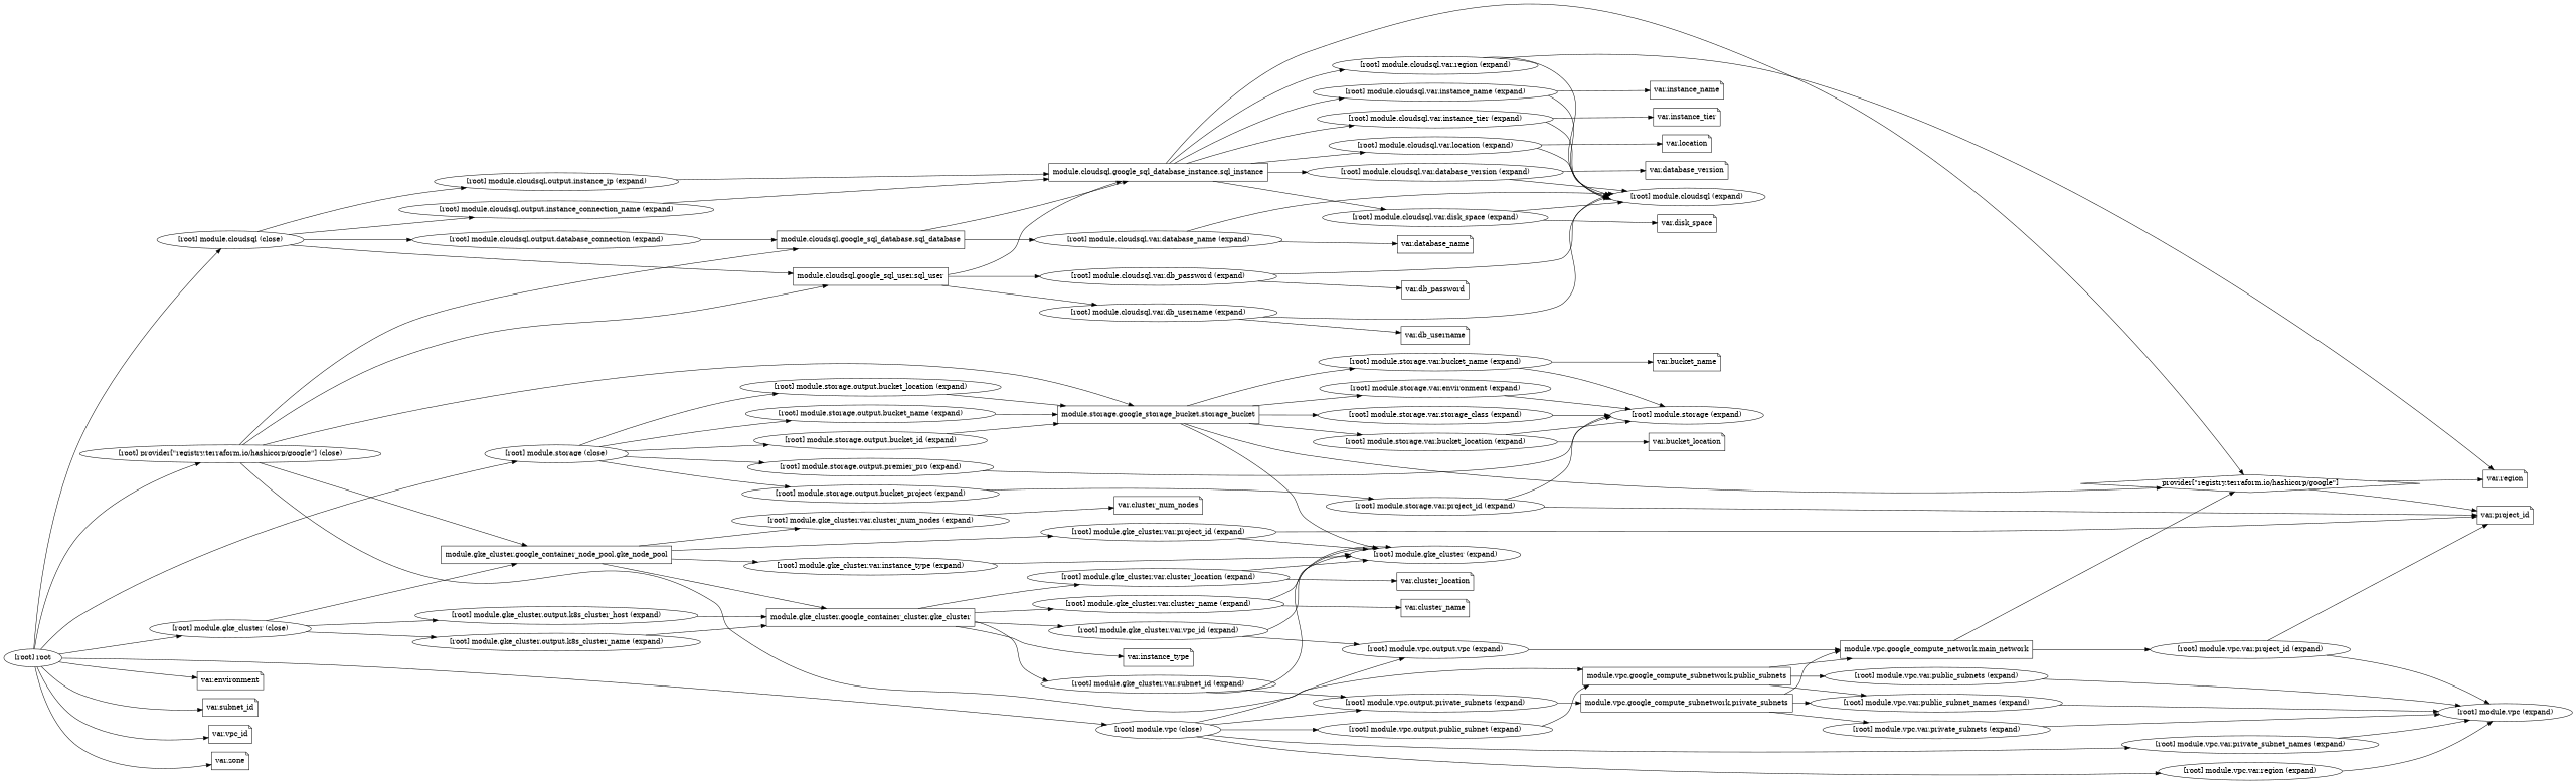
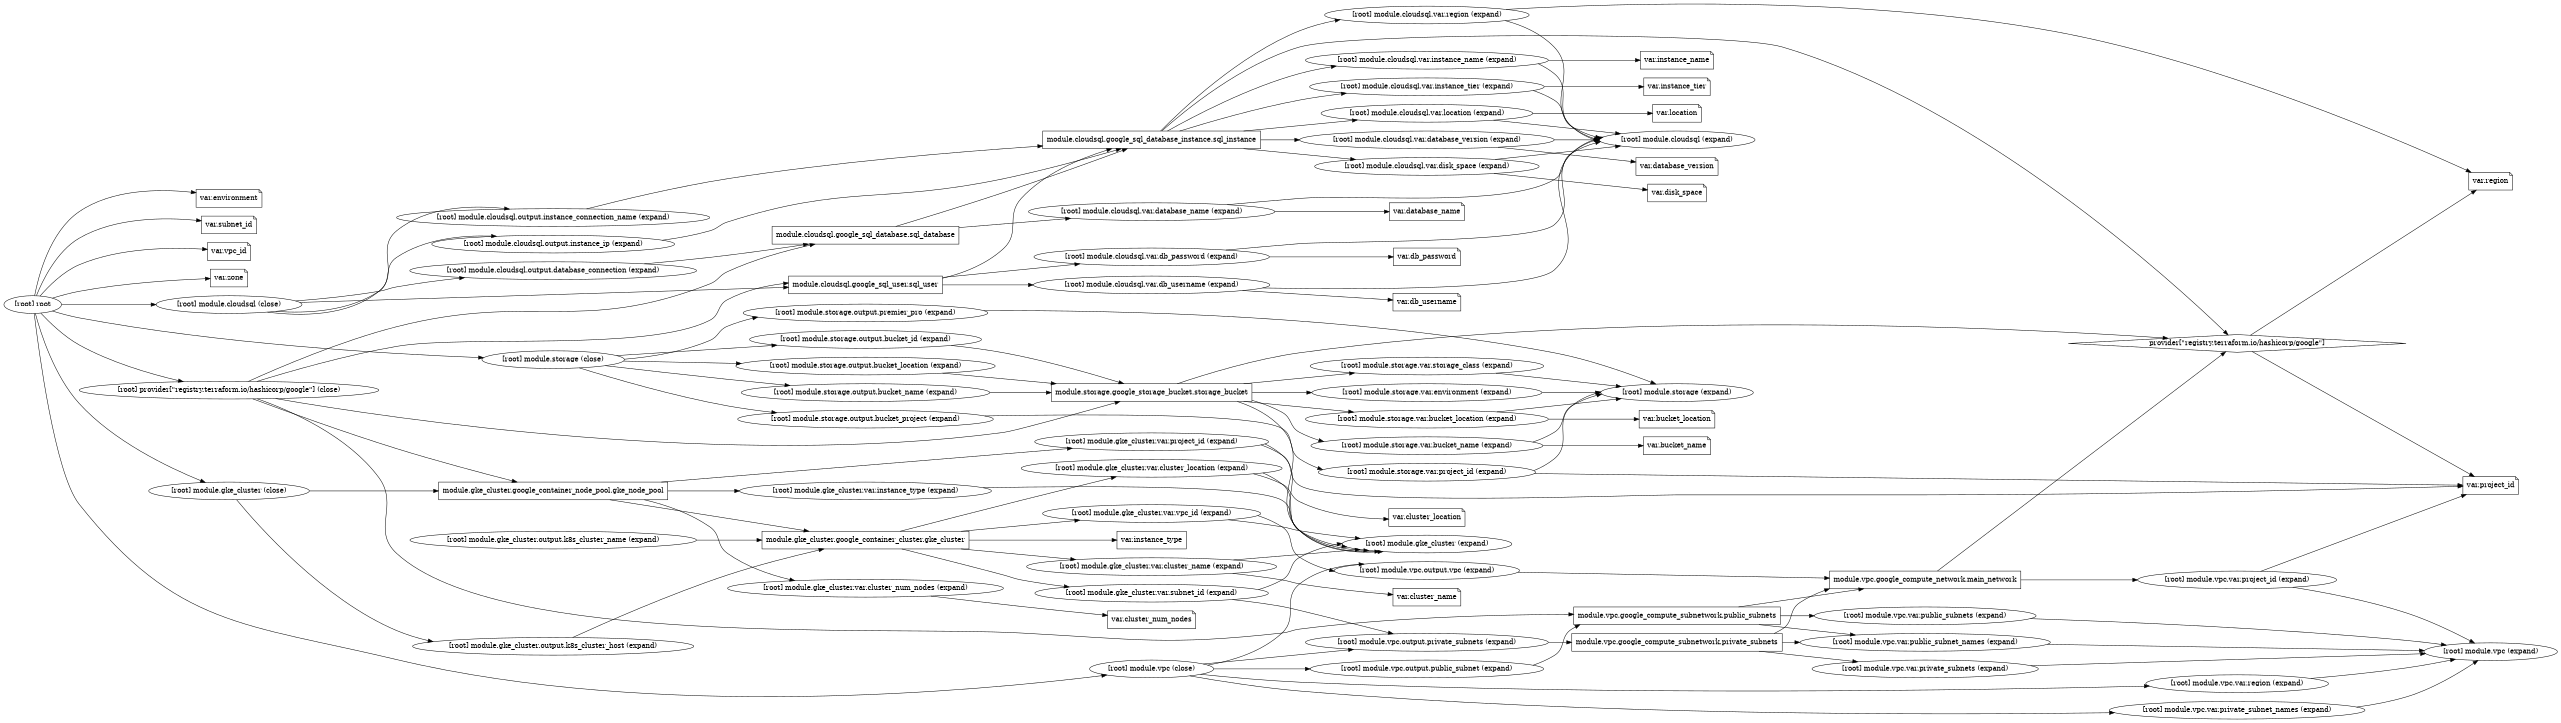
  digraph {
    compound=true
    newrank=true
    rankdir=LR
    n1 [label="module.cloudsql.google_sql_database.sql_database" shape=box]
    n2 [label="module.cloudsql.google_sql_database_instance.sql_instance" shape=box]
    "[root] module.cloudsql.var.database_name (expand)"
    n4 [label="provider[\"registry.terraform.io/hashicorp/google\"]" shape=diamond]
    "[root] module.cloudsql.var.database_version (expand)"
    "[root] module.cloudsql.var.disk_space (expand)"
    "[root] module.cloudsql.var.instance_name (expand)"
    "[root] module.cloudsql.var.instance_tier (expand)"
    "[root] module.cloudsql.var.location (expand)"
    "[root] module.cloudsql.var.region (expand)"
    n11 [label="module.cloudsql.google_sql_user.sql_user" shape=box]
    "[root] module.cloudsql.var.db_password (expand)"
    "[root] module.cloudsql.var.db_username (expand)"
    n14 [label="module.gke_cluster.google_container_cluster.gke_cluster" shape=box]
    "[root] module.gke_cluster.var.cluster_location (expand)"
    "[root] module.gke_cluster.var.cluster_name (expand)"
    "[root] module.gke_cluster.var.subnet_id (expand)"
    "[root] module.gke_cluster.var.vpc_id (expand)"
    n19 [label="module.gke_cluster.google_container_node_pool.gke_node_pool" shape=box]
    "[root] module.gke_cluster.var.cluster_num_nodes (expand)"
    "[root] module.gke_cluster.var.instance_type (expand)"
    "[root] module.gke_cluster.var.project_id (expand)"
    n23 [label="module.storage.google_storage_bucket.storage_bucket" shape=box]
    "[root] module.storage.var.bucket_location (expand)"
    "[root] module.storage.var.bucket_name (expand)"
    "[root] module.storage.var.environment (expand)"
    "[root] module.storage.var.storage_class (expand)"
    n28 [label="module.vpc.google_compute_network.main_network" shape=box]
    "[root] module.vpc.var.project_id (expand)"
    n30 [label="module.vpc.google_compute_subnetwork.private_subnets" shape=box]
    "[root] module.vpc.var.private_subnets (expand)"
    "[root] module.vpc.var.public_subnet_names (expand)"
    n33 [label="module.vpc.google_compute_subnetwork.public_subnets" shape=box]
    "[root] module.vpc.var.public_subnets (expand)"
    n35 [label="var.project_id" shape=note]
    n36 [label="var.region" shape=note]
    n37 [label="var.bucket_location" shape=note]
    n38 [label="var.bucket_name" shape=note]
    n39 [label="var.cluster_location" shape=note]
    n40 [label="var.cluster_name" shape=note]
    n41 [label="var.cluster_num_nodes" shape=note]
    n42 [label="var.database_name" shape=note]
    n43 [label="var.database_version" shape=note]
    n44 [label="var.db_password" shape=note]
    n45 [label="var.db_username" shape=note]
    n46 [label="var.disk_space" shape=note]
    n47 [label="var.environment" shape=note]
    n48 [label="var.instance_name" shape=note]
    n49 [label="var.instance_tier" shape=note]
-   n50 [label="var.instance_type" shape=note]
+   n50 [label="var.instance_type" shape=box]
    n51 [label="var.location" shape=note]
    n52 [label="var.subnet_id" shape=note]
    n53 [label="var.vpc_id" shape=note]
    n54 [label="var.zone" shape=note]
    "[root] module.cloudsql (close)"
    "[root] module.cloudsql.output.database_connection (expand)"
    "[root] module.cloudsql.output.instance_connection_name (expand)"
    "[root] module.cloudsql.output.instance_ip (expand)"
    "[root] module.cloudsql (expand)"
    "[root] module.gke_cluster (close)"
    "[root] module.gke_cluster.output.k8s_cluster_host (expand)"
    "[root] module.gke_cluster.output.k8s_cluster_name (expand)"
    "[root] module.gke_cluster (expand)"
    "[root] module.vpc.output.private_subnets (expand)"
    "[root] module.vpc.output.vpc (expand)"
    "[root] module.storage (close)"
    "[root] module.storage.output.bucket_id (expand)"
    "[root] module.storage.output.bucket_location (expand)"
    "[root] module.storage.output.bucket_name (expand)"
    "[root] module.storage.output.bucket_project (expand)"
    "[root] module.storage.output.premier_pro (expand)"
    "[root] module.storage.var.project_id (expand)"
    "[root] module.storage (expand)"
    "[root] module.vpc (close)"
    "[root] module.vpc.output.public_subnet (expand)"
    "[root] module.vpc.var.private_subnet_names (expand)"
    "[root] module.vpc.var.region (expand)"
    "[root] module.vpc (expand)"
    "[root] provider[\"registry.terraform.io/hashicorp/google\"] (close)"
    "[root] root"
    subgraph sub_1 {
      n1
      n2
      "[root] module.cloudsql.var.database_name (expand)"
      n4
      "[root] module.cloudsql.var.database_version (expand)"
      "[root] module.cloudsql.var.disk_space (expand)"
      "[root] module.cloudsql.var.instance_name (expand)"
      "[root] module.cloudsql.var.instance_tier (expand)"
      "[root] module.cloudsql.var.location (expand)"
      "[root] module.cloudsql.var.region (expand)"
      n11
      "[root] module.cloudsql.var.db_password (expand)"
      "[root] module.cloudsql.var.db_username (expand)"
      n14
      "[root] module.gke_cluster.var.cluster_location (expand)"
      "[root] module.gke_cluster.var.cluster_name (expand)"
      "[root] module.gke_cluster.var.subnet_id (expand)"
      "[root] module.gke_cluster.var.vpc_id (expand)"
      n19
      "[root] module.gke_cluster.var.cluster_num_nodes (expand)"
      "[root] module.gke_cluster.var.instance_type (expand)"
      "[root] module.gke_cluster.var.project_id (expand)"
      n23
      "[root] module.storage.var.bucket_location (expand)"
      "[root] module.storage.var.bucket_name (expand)"
      "[root] module.storage.var.environment (expand)"
      "[root] module.storage.var.storage_class (expand)"
      n28
      "[root] module.vpc.var.project_id (expand)"
      n30
      "[root] module.vpc.var.private_subnets (expand)"
      "[root] module.vpc.var.public_subnet_names (expand)"
      n33
      "[root] module.vpc.var.public_subnets (expand)"
      n35
      n36
      n37
      n38
      n39
      n40
      n41
      n42
      n43
      n44
      n45
      n46
      n47
      n48
      n49
      n50
      n51
      n52
      n53
      n54
      "[root] module.cloudsql (close)"
      "[root] module.cloudsql.output.database_connection (expand)"
      "[root] module.cloudsql.output.instance_connection_name (expand)"
      "[root] module.cloudsql.output.instance_ip (expand)"
      "[root] module.cloudsql (expand)"
      "[root] module.gke_cluster (close)"
      "[root] module.gke_cluster.output.k8s_cluster_host (expand)"
      "[root] module.gke_cluster.output.k8s_cluster_name (expand)"
      "[root] module.gke_cluster (expand)"
      "[root] module.vpc.output.private_subnets (expand)"
      "[root] module.vpc.output.vpc (expand)"
      "[root] module.storage (close)"
      "[root] module.storage.output.bucket_id (expand)"
      "[root] module.storage.output.bucket_location (expand)"
      "[root] module.storage.output.bucket_name (expand)"
      "[root] module.storage.output.bucket_project (expand)"
      "[root] module.storage.output.premier_pro (expand)"
      "[root] module.storage.var.project_id (expand)"
      "[root] module.storage (expand)"
      "[root] module.vpc (close)"
      "[root] module.vpc.output.public_subnet (expand)"
      "[root] module.vpc.var.private_subnet_names (expand)"
      "[root] module.vpc.var.region (expand)"
      "[root] module.vpc (expand)"
      "[root] provider[\"registry.terraform.io/hashicorp/google\"] (close)"
      "[root] root"
    }
    n1 -> n2
    n1 -> "[root] module.cloudsql.var.database_name (expand)"
    n2 -> n4
    n2 -> "[root] module.cloudsql.var.database_version (expand)"
    n2 -> "[root] module.cloudsql.var.disk_space (expand)"
    n2 -> "[root] module.cloudsql.var.instance_name (expand)"
    n2 -> "[root] module.cloudsql.var.instance_tier (expand)"
    n2 -> "[root] module.cloudsql.var.location (expand)"
    n2 -> "[root] module.cloudsql.var.region (expand)"
    "[root] module.cloudsql.var.database_name (expand)" -> n42
    "[root] module.cloudsql.var.database_name (expand)" -> "[root] module.cloudsql (expand)"
    n4 -> n35
    n4 -> n36
    "[root] module.cloudsql.var.database_version (expand)" -> n43
    "[root] module.cloudsql.var.database_version (expand)" -> "[root] module.cloudsql (expand)"
    "[root] module.cloudsql.var.disk_space (expand)" -> n46
    "[root] module.cloudsql.var.disk_space (expand)" -> "[root] module.cloudsql (expand)"
    "[root] module.cloudsql.var.instance_name (expand)" -> n48
    "[root] module.cloudsql.var.instance_name (expand)" -> "[root] module.cloudsql (expand)"
    "[root] module.cloudsql.var.instance_tier (expand)" -> n49
    "[root] module.cloudsql.var.instance_tier (expand)" -> "[root] module.cloudsql (expand)"
    "[root] module.cloudsql.var.location (expand)" -> n51
    "[root] module.cloudsql.var.location (expand)" -> "[root] module.cloudsql (expand)"
    "[root] module.cloudsql.var.region (expand)" -> n36
    "[root] module.cloudsql.var.region (expand)" -> "[root] module.cloudsql (expand)"
    n11 -> n2
    n11 -> "[root] module.cloudsql.var.db_password (expand)"
    n11 -> "[root] module.cloudsql.var.db_username (expand)"
    "[root] module.cloudsql.var.db_password (expand)" -> n44
    "[root] module.cloudsql.var.db_password (expand)" -> "[root] module.cloudsql (expand)"
    "[root] module.cloudsql.var.db_username (expand)" -> n45
    "[root] module.cloudsql.var.db_username (expand)" -> "[root] module.cloudsql (expand)"
    n14 -> "[root] module.gke_cluster.var.cluster_location (expand)"
    n14 -> "[root] module.gke_cluster.var.cluster_name (expand)"
    n14 -> "[root] module.gke_cluster.var.subnet_id (expand)"
    n14 -> "[root] module.gke_cluster.var.vpc_id (expand)"
    n14 -> n50
    "[root] module.gke_cluster.var.cluster_location (expand)" -> n39
    "[root] module.gke_cluster.var.cluster_location (expand)" -> "[root] module.gke_cluster (expand)"
    "[root] module.gke_cluster.var.cluster_name (expand)" -> n40
    "[root] module.gke_cluster.var.cluster_name (expand)" -> "[root] module.gke_cluster (expand)"
    "[root] module.gke_cluster.var.subnet_id (expand)" -> "[root] module.gke_cluster (expand)"
    "[root] module.gke_cluster.var.subnet_id (expand)" -> "[root] module.vpc.output.private_subnets (expand)"
    "[root] module.gke_cluster.var.vpc_id (expand)" -> "[root] module.gke_cluster (expand)"
    "[root] module.gke_cluster.var.vpc_id (expand)" -> "[root] module.vpc.output.vpc (expand)"
    n19 -> n14
    n19 -> "[root] module.gke_cluster.var.cluster_num_nodes (expand)"
    n19 -> "[root] module.gke_cluster.var.instance_type (expand)"
    n19 -> "[root] module.gke_cluster.var.project_id (expand)"
    "[root] module.gke_cluster.var.cluster_num_nodes (expand)" -> n41
    "[root] module.gke_cluster.var.instance_type (expand)" -> "[root] module.gke_cluster (expand)"
    "[root] module.gke_cluster.var.project_id (expand)" -> n35
    "[root] module.gke_cluster.var.project_id (expand)" -> "[root] module.gke_cluster (expand)"
    n23 -> n4
    n23 -> "[root] module.storage.var.bucket_location (expand)"
    n23 -> "[root] module.storage.var.bucket_name (expand)"
    n23 -> "[root] module.storage.var.environment (expand)"
    n23 -> "[root] module.storage.var.storage_class (expand)"
    n23 -> "[root] module.gke_cluster (expand)"
    "[root] module.storage.var.bucket_location (expand)" -> n37
    "[root] module.storage.var.bucket_location (expand)" -> "[root] module.storage (expand)"
    "[root] module.storage.var.bucket_name (expand)" -> n38
    "[root] module.storage.var.bucket_name (expand)" -> "[root] module.storage (expand)"
    "[root] module.storage.var.environment (expand)" -> "[root] module.storage (expand)"
    "[root] module.storage.var.storage_class (expand)" -> "[root] module.storage (expand)"
    n28 -> n4
    n28 -> "[root] module.vpc.var.project_id (expand)"
    "[root] module.vpc.var.project_id (expand)" -> n35
    "[root] module.vpc.var.project_id (expand)" -> "[root] module.vpc (expand)"
    n30 -> n28
    n30 -> "[root] module.vpc.var.private_subnets (expand)"
    n30 -> "[root] module.vpc.var.public_subnet_names (expand)"
    "[root] module.vpc.var.private_subnets (expand)" -> "[root] module.vpc (expand)"
    "[root] module.vpc.var.public_subnet_names (expand)" -> "[root] module.vpc (expand)"
    n33 -> n28
    n33 -> "[root] module.vpc.var.public_subnet_names (expand)"
    n33 -> "[root] module.vpc.var.public_subnets (expand)"
    "[root] module.vpc.var.public_subnets (expand)" -> "[root] module.vpc (expand)"
    "[root] module.cloudsql (close)" -> n11
    "[root] module.cloudsql (close)" -> "[root] module.cloudsql.output.database_connection (expand)"
    "[root] module.cloudsql (close)" -> "[root] module.cloudsql.output.instance_connection_name (expand)"
    "[root] module.cloudsql (close)" -> "[root] module.cloudsql.output.instance_ip (expand)"
    "[root] module.cloudsql.output.database_connection (expand)" -> n1
    "[root] module.cloudsql.output.instance_connection_name (expand)" -> n2
    "[root] module.cloudsql.output.instance_ip (expand)" -> n2
    "[root] module.gke_cluster (close)" -> n19
    "[root] module.gke_cluster (close)" -> "[root] module.gke_cluster.output.k8s_cluster_host (expand)"
-   "[root] module.gke_cluster (close)" -> "[root] module.gke_cluster.output.k8s_cluster_name (expand)"
    "[root] module.gke_cluster.output.k8s_cluster_host (expand)" -> n14
    "[root] module.gke_cluster.output.k8s_cluster_name (expand)" -> n14
    "[root] module.vpc.output.private_subnets (expand)" -> n30
    "[root] module.vpc.output.vpc (expand)" -> n28
    "[root] module.storage (close)" -> "[root] module.storage.output.bucket_id (expand)"
    "[root] module.storage (close)" -> "[root] module.storage.output.bucket_location (expand)"
    "[root] module.storage (close)" -> "[root] module.storage.output.bucket_name (expand)"
    "[root] module.storage (close)" -> "[root] module.storage.output.bucket_project (expand)"
    "[root] module.storage (close)" -> "[root] module.storage.output.premier_pro (expand)"
    "[root] module.storage.output.bucket_id (expand)" -> n23
    "[root] module.storage.output.bucket_location (expand)" -> n23
    "[root] module.storage.output.bucket_name (expand)" -> n23
    "[root] module.storage.output.bucket_project (expand)" -> "[root] module.storage.var.project_id (expand)"
    "[root] module.storage.output.premier_pro (expand)" -> "[root] module.storage (expand)"
    "[root] module.storage.var.project_id (expand)" -> n35
    "[root] module.storage.var.project_id (expand)" -> "[root] module.storage (expand)"
    "[root] module.vpc (close)" -> "[root] module.vpc.output.private_subnets (expand)"
    "[root] module.vpc (close)" -> "[root] module.vpc.output.vpc (expand)"
    "[root] module.vpc (close)" -> "[root] module.vpc.output.public_subnet (expand)"
    "[root] module.vpc (close)" -> "[root] module.vpc.var.private_subnet_names (expand)"
    "[root] module.vpc (close)" -> "[root] module.vpc.var.region (expand)"
    "[root] module.vpc.output.public_subnet (expand)" -> n33
    "[root] module.vpc.var.private_subnet_names (expand)" -> "[root] module.vpc (expand)"
    "[root] module.vpc.var.region (expand)" -> "[root] module.vpc (expand)"
    "[root] provider[\"registry.terraform.io/hashicorp/google\"] (close)" -> n1
    "[root] provider[\"registry.terraform.io/hashicorp/google\"] (close)" -> n11
    "[root] provider[\"registry.terraform.io/hashicorp/google\"] (close)" -> n19
    "[root] provider[\"registry.terraform.io/hashicorp/google\"] (close)" -> n23
    "[root] provider[\"registry.terraform.io/hashicorp/google\"] (close)" -> n33
    "[root] root" -> n47
    "[root] root" -> n52
    "[root] root" -> n53
    "[root] root" -> n54
    "[root] root" -> "[root] module.cloudsql (close)"
    "[root] root" -> "[root] module.gke_cluster (close)"
    "[root] root" -> "[root] module.storage (close)"
    "[root] root" -> "[root] module.vpc (close)"
    "[root] root" -> "[root] provider[\"registry.terraform.io/hashicorp/google\"] (close)"
  }
